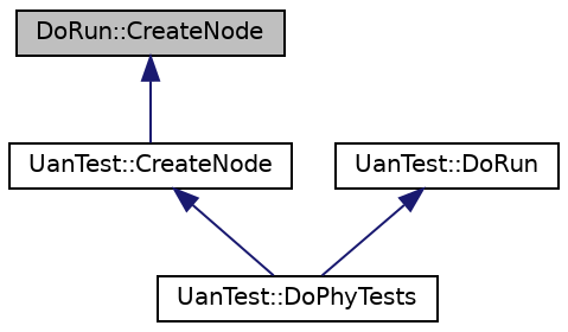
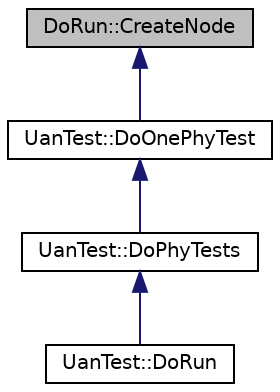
  digraph {
    rankdir=TB
    node [color=black fillcolor=white fontname=Helvetica fontsize=10 shape=record style=filled]
    edge [color=midnightblue dir=back fontname=Helvetica fontsize=10 labelfontname=Helvetica labelfontsize=10 style=solid]
    n1 [fillcolor=grey75 fontcolor=black height=0.2 label="DoRun::CreateNode" width=0.4]
-   n2 [height=0.2 label="UanTest::CreateNode" width=0.4]
+   n2 [height=0.2 label="UanTest::DoOnePhyTest" width=0.4]
    n3 [height=0.2 label="UanTest::DoPhyTests" width=0.4]
    n4 [height=0.2 label="UanTest::DoRun" width=0.4]
    n1 -> n2
    n2 -> n3
-   n4 -> n3
+   n3 -> n4
  }
